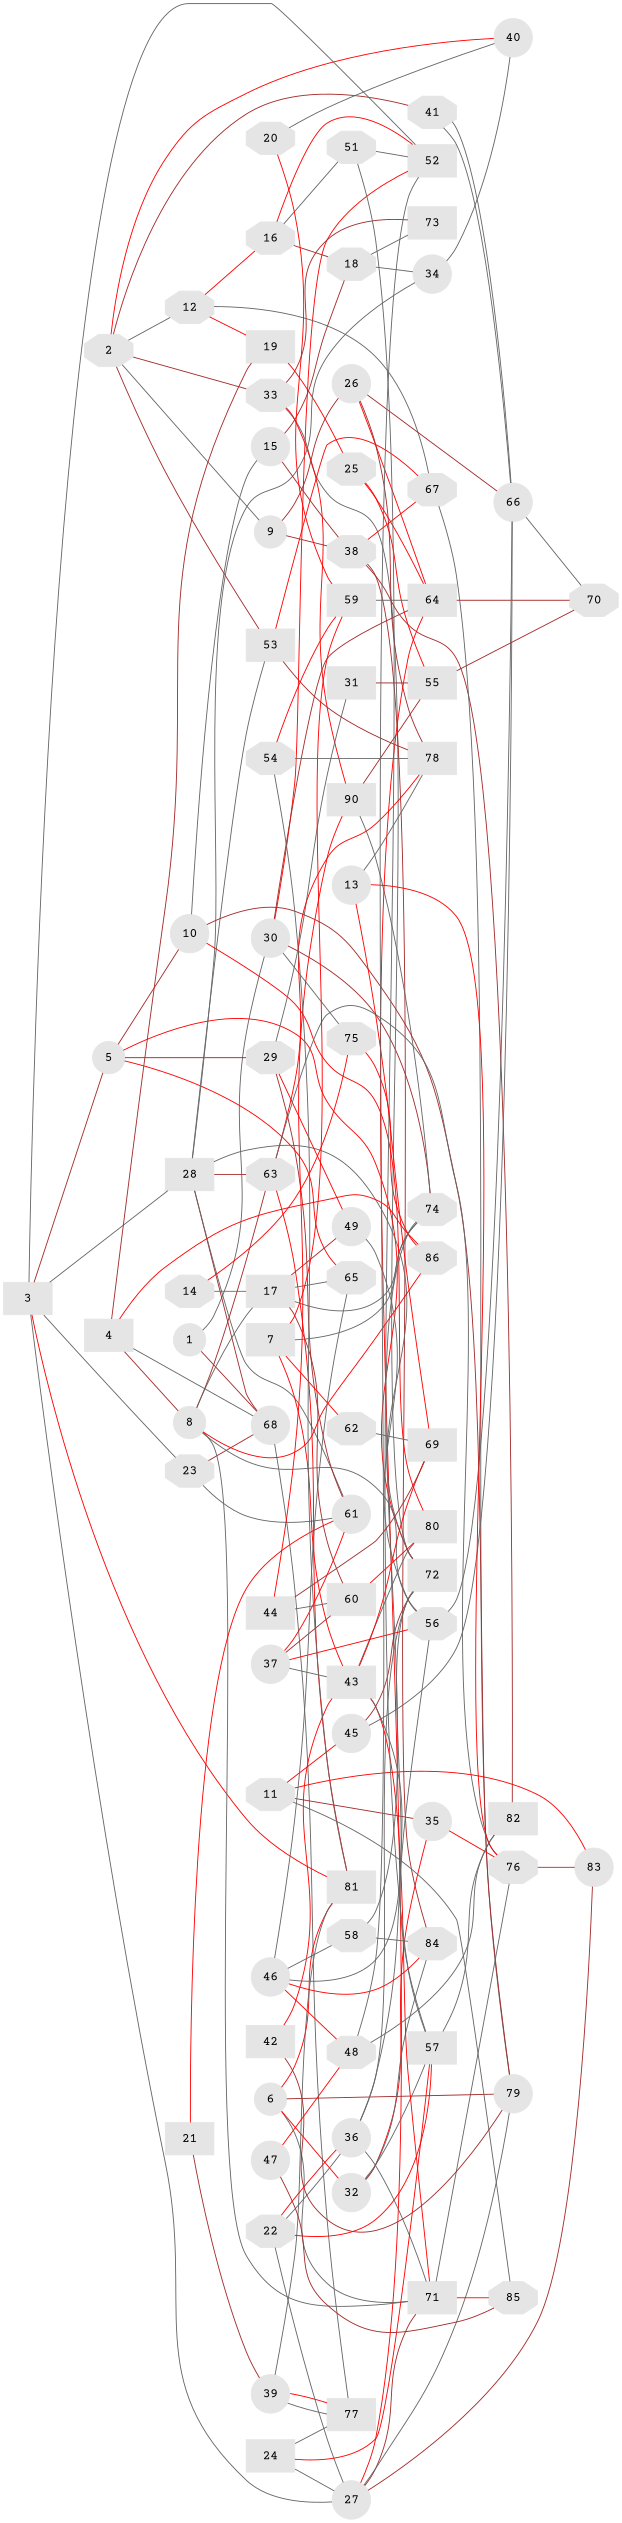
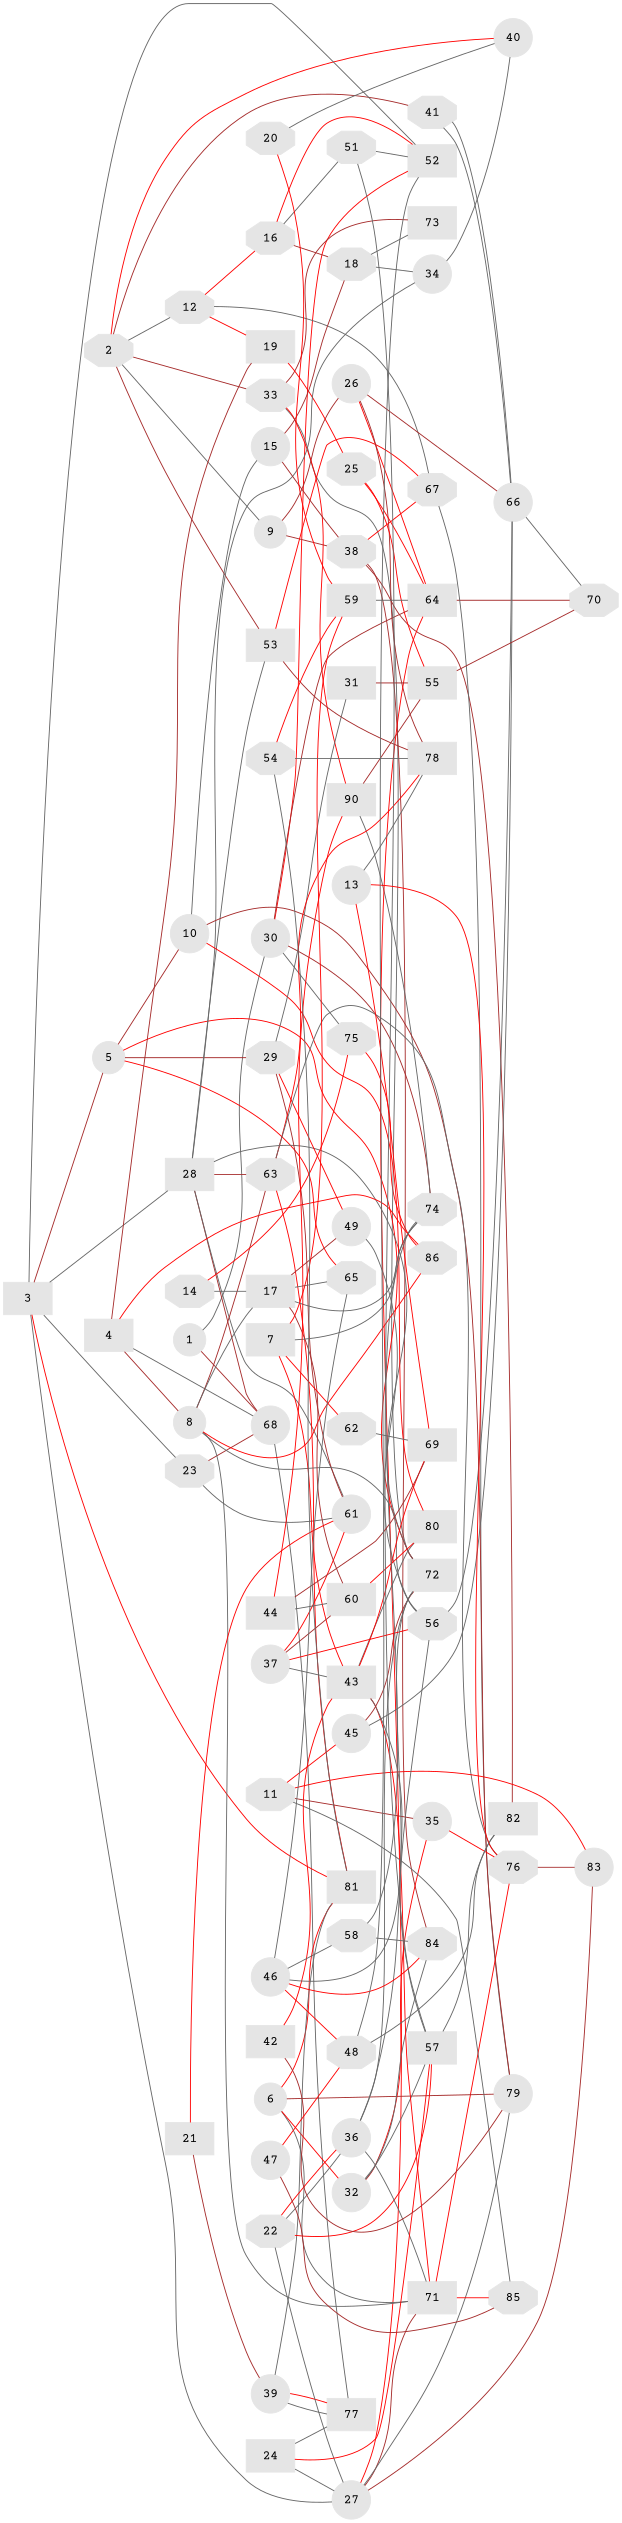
  graph {
    fontname="Courier Prime"
    rankdir=LR
    node [color=gray90 fontname="Courier Prime" shape=octagon style=filled]
    edge [color=gray40 fontname="Courier Prime"]
    1 [shape=circle]
    30 [shape=circle]
    68 [shape=circle]
    52 [shape=box]
    74
    75
    64 [shape=box]
    77 [shape=box]
    9 [shape=circle]
    2
    12
    33
    40 [shape=circle]
    41
    53 [shape=box]
    26 [shape=circle]
    38
    19 [shape=box]
    16
    67
    72 [shape=box]
    73 [shape=box]
    n23 [label=90 shape=box]
    66 [shape=circle]
    78 [shape=box]
    3 [shape=box]
    5 [shape=circle]
    23
    27 [shape=circle]
    28 [shape=box]
    81 [shape=box]
    10 [shape=circle]
    29
    65
    61 [shape=circle]
    71 [shape=box]
    79 [shape=circle]
    83 [shape=circle]
    63
    34 [shape=circle]
    4 [shape=box]
    8 [shape=circle]
    86
    17 [shape=box]
    56
    25
    15 [shape=circle]
    80 [shape=box]
    49 [shape=circle]
    31 [shape=box]
    6 [shape=circle]
    32 [shape=circle]
    35 [shape=circle]
    57 [shape=box]
    84
    85
    76
    7 [shape=box]
    43 [shape=box]
    59 [shape=box]
    62
    69 [shape=box]
    60 [shape=box]
    82 [shape=box]
    18
    11
    45 [shape=circle]
    51
    13 [shape=circle]
    14
    55 [shape=box]
    20
    21 [shape=box]
    39 [shape=circle]
    22
    36 [shape=circle]
    24 [shape=box]
    70
    37 [shape=circle]
    42 [shape=box]
    44 [shape=box]
    46 [shape=circle]
    48
    58
    47 [shape=circle]
    54
    1 -- 30
    1 -- 68 [color=brown]
    30 -- 52 [color=red]
    30 -- 74 [color=brown]
    30 -- 75
    30 -- 64 [color=brown]
    68 -- 77
    75 -- 86 [color=red]
    64 -- 70 [color=brown]
    9 -- 26 [color=brown]
    9 -- 38 [color=brown]
    2 -- 9
    2 -- 12
    2 -- 33 [color=brown]
    2 -- 40 [color=red]
    2 -- 41 [color=brown]
    2 -- 53 [color=brown]
    12 -- 19 [color=red]
    12 -- 16 [color=red]
    12 -- 67
    33 -- 72
    33 -- 73 [color=brown]
    33 -- n23 [color=red]
    41 -- 66
    41 -- 66
    53 -- 67 [color=red]
    53 -- 78 [color=brown]
    26 -- 64 [color=red]
    26 -- 66 [color=brown]
    26 -- 78 [color=brown]
    38 -- 67 [color=red]
    38 -- 84 [color=brown]
    38 -- 82 [color=brown]
    19 -- 25 [color=red]
    16 -- 52 [color=red]
    16 -- 18 [color=brown]
    16 -- 51
    67 -- 79
    n23 -- 74
    n23 -- 55 [color=brown]
    66 -- 70
    3 -- 52
    3 -- 5 [color=brown]
    3 -- 23
    3 -- 27
    3 -- 28
    3 -- 81 [color=red]
    5 -- 72 [color=red]
    5 -- 10 [color=brown]
    5 -- 29 [color=brown]
    5 -- 65 [color=red]
    23 -- 68 [color=brown]
    23 -- 61
    27 -- 64 [color=red]
    27 -- 71 [color=brown]
    27 -- 79
    27 -- 83 [color=brown]
    28 -- 68 [color=brown]
    28 -- 53
    28 -- 72
    28 -- 61
    28 -- 63 [color=brown]
    28 -- 34
    10 -- 79 [color=brown]
    10 -- 15
    10 -- 80 [color=red]
    29 -- 61 [color=brown]
    29 -- 49 [color=red]
    29 -- 31
    71 -- 85 [color=red]
-   71 -- 76
+   71 -- 76 [color=red]
    63 -- 78 [color=red]
    63 -- 81 [color=red]
    63 -- 76
    34 -- 40
    4 -- 68
    4 -- 19 [color=brown]
    4 -- 8 [color=brown]
    4 -- 86 [color=red]
    8 -- 71
    8 -- 63 [color=brown]
    8 -- 86 [color=red]
    8 -- 17
    8 -- 56
    17 -- 74
    17 -- 65
    17 -- 49 [color=brown]
    17 -- 60 [color=brown]
    56 -- 66
    25 -- 64 [color=red]
    25 -- 55 [color=red]
    15 -- 38 [color=brown]
    15 -- 18 [color=brown]
    49 -- 56
    31 -- 55 [color=brown]
    6 -- 81 [color=red]
    6 -- 71
    6 -- 79 [color=brown]
    6 -- 32 [color=red]
    32 -- 35 [color=red]
    32 -- 57
    32 -- 84
    35 -- 76 [color=red]
    57 -- 82
    76 -- 83 [color=brown]
    7 -- 74
    7 -- 43 [color=red]
    7 -- 59 [color=red]
    7 -- 62 [color=red]
    43 -- 71 [color=red]
    43 -- 80
    43 -- 57
    43 -- 69 [color=red]
    59 -- 64
    62 -- 69
    60 -- 80 [color=red]
    18 -- 73
    18 -- 34
    11 -- 83 [color=red]
    11 -- 35 [color=brown]
    11 -- 85
    11 -- 45 [color=red]
    45 -- 72 [color=brown]
    45 -- 66
    51 -- 52
    51 -- 57
    13 -- 78
    13 -- 76 [color=red]
    13 -- 69 [color=red]
    14 -- 75 [color=red]
    14 -- 17
    55 -- 70 [color=brown]
    20 -- 40
    20 -- 59 [color=red]
    21 -- 61 [color=red]
    21 -- 39 [color=brown]
    39 -- 77
    39 -- 77 [color=red]
    39 -- 81
    22 -- 27
    22 -- 57 [color=red]
    22 -- 36
    22 -- 36 [color=red]
    36 -- 72
    36 -- 71
    36 -- 56
    24 -- 77
    24 -- 27
    24 -- 57 [color=red]
    37 -- 61 [color=red]
    37 -- 56 [color=red]
    37 -- 43
    37 -- 60 [color=brown]
    42 -- 79 [color=brown]
    42 -- 43 [color=red]
    44 -- n23 [color=red]
    44 -- 69 [color=brown]
    44 -- 60
    46 -- 72
    46 -- 65
    46 -- 84 [color=red]
    46 -- 48 [color=red]
    46 -- 58
    48 -- 52
    48 -- 82
    58 -- 74
    58 -- 84
    47 -- 85 [color=brown]
    47 -- 48 [color=red]
    54 -- 78
    54 -- 81
    54 -- 59 [color=red]
  }
